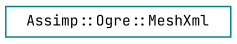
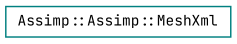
  digraph {
    rankdir=TB
    fontname="JetBrains Mono"
-   n1 [color=teal fillcolor=white fontname="JetBrains Mono" fontsize=10 height=0.2 label="Assimp::Ogre::MeshXml" shape=record style=filled width=0.4]
+   n1 [color=teal fillcolor=white fontname="JetBrains Mono" fontsize=10 height=0.2 label="Assimp::Assimp::MeshXml" shape=record style=filled width=0.4]
  }
